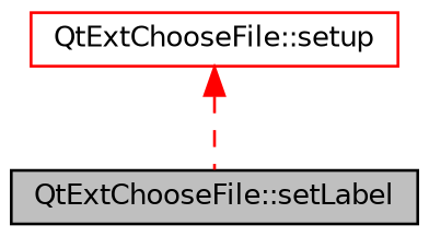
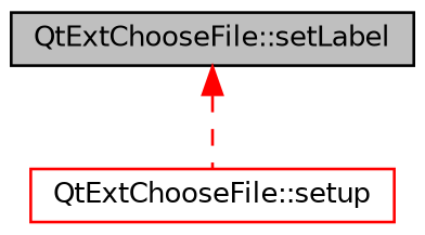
  digraph {
    rankdir=TB
    node [fontname=Helvetica fontsize=10 shape=record style=filled]
    n1 [color=black fillcolor=grey75 fontcolor=black height=0.2 label="QtExtChooseFile::setLabel" width=0.4]
    n2 [color=red fillcolor=white height=0.2 label="QtExtChooseFile::setup" width=0.4]
-   n2 -> n1 [color=red dir=back fontname=Helvetica fontsize=10 labelfontname=Helvetica labelfontsize=10 style=dashed]
+   n1 -> n2 [color=red dir=back fontname=Helvetica fontsize=10 labelfontname=Helvetica labelfontsize=10 style=dashed]
  }
